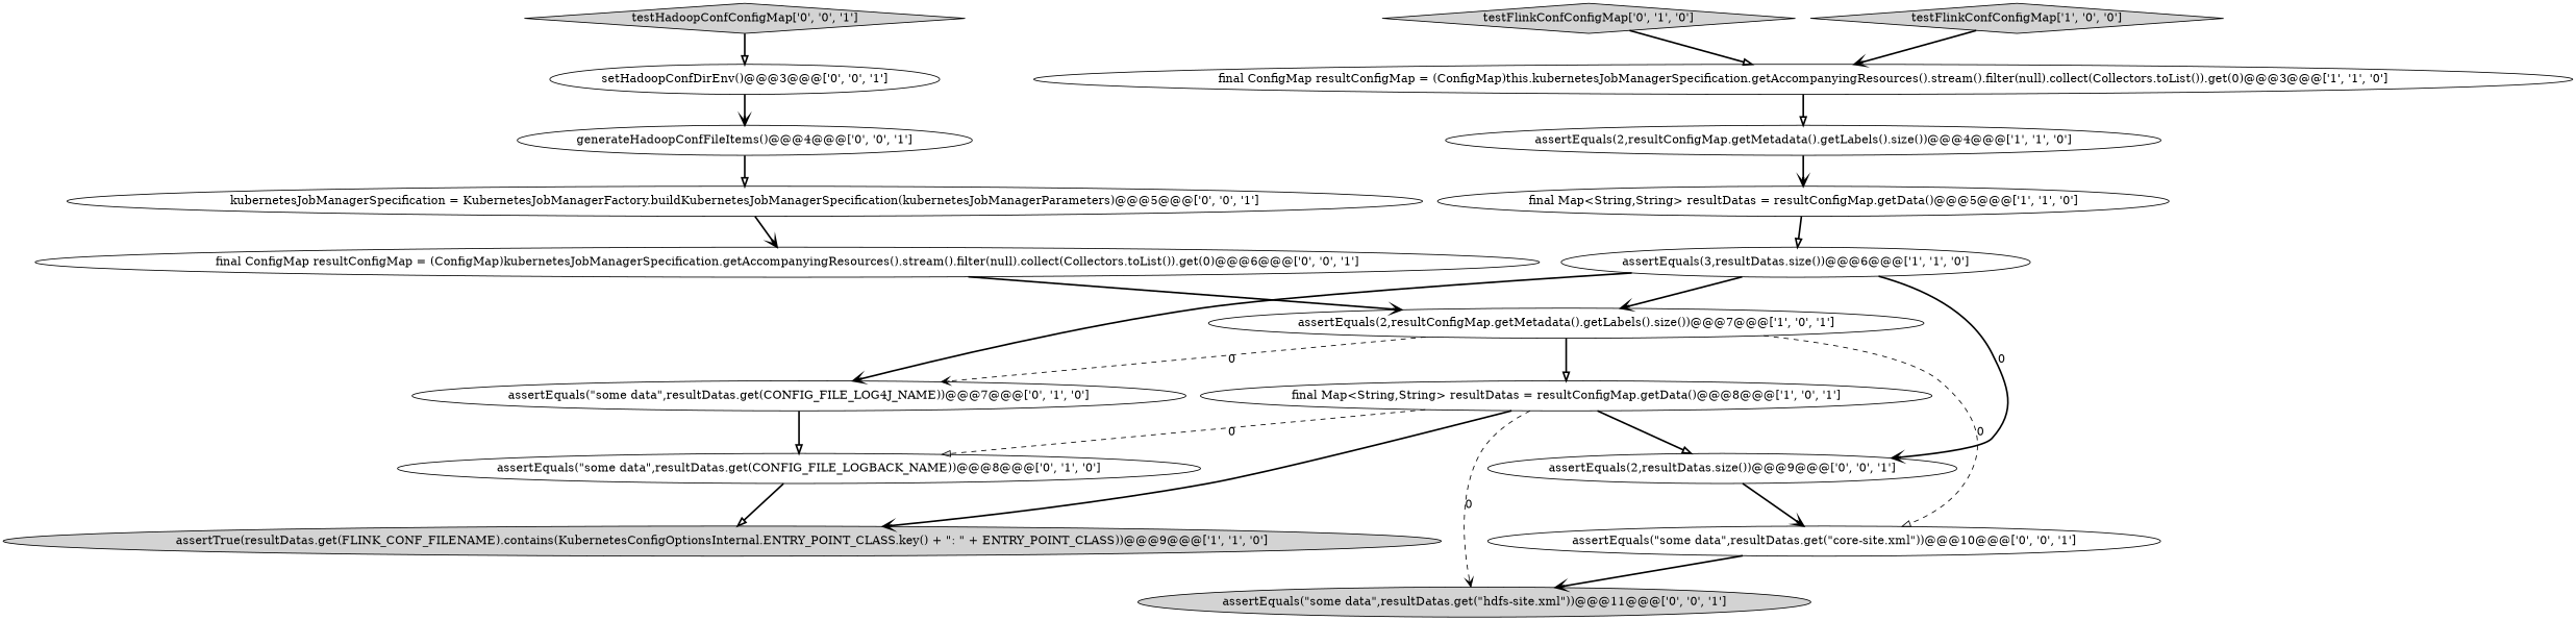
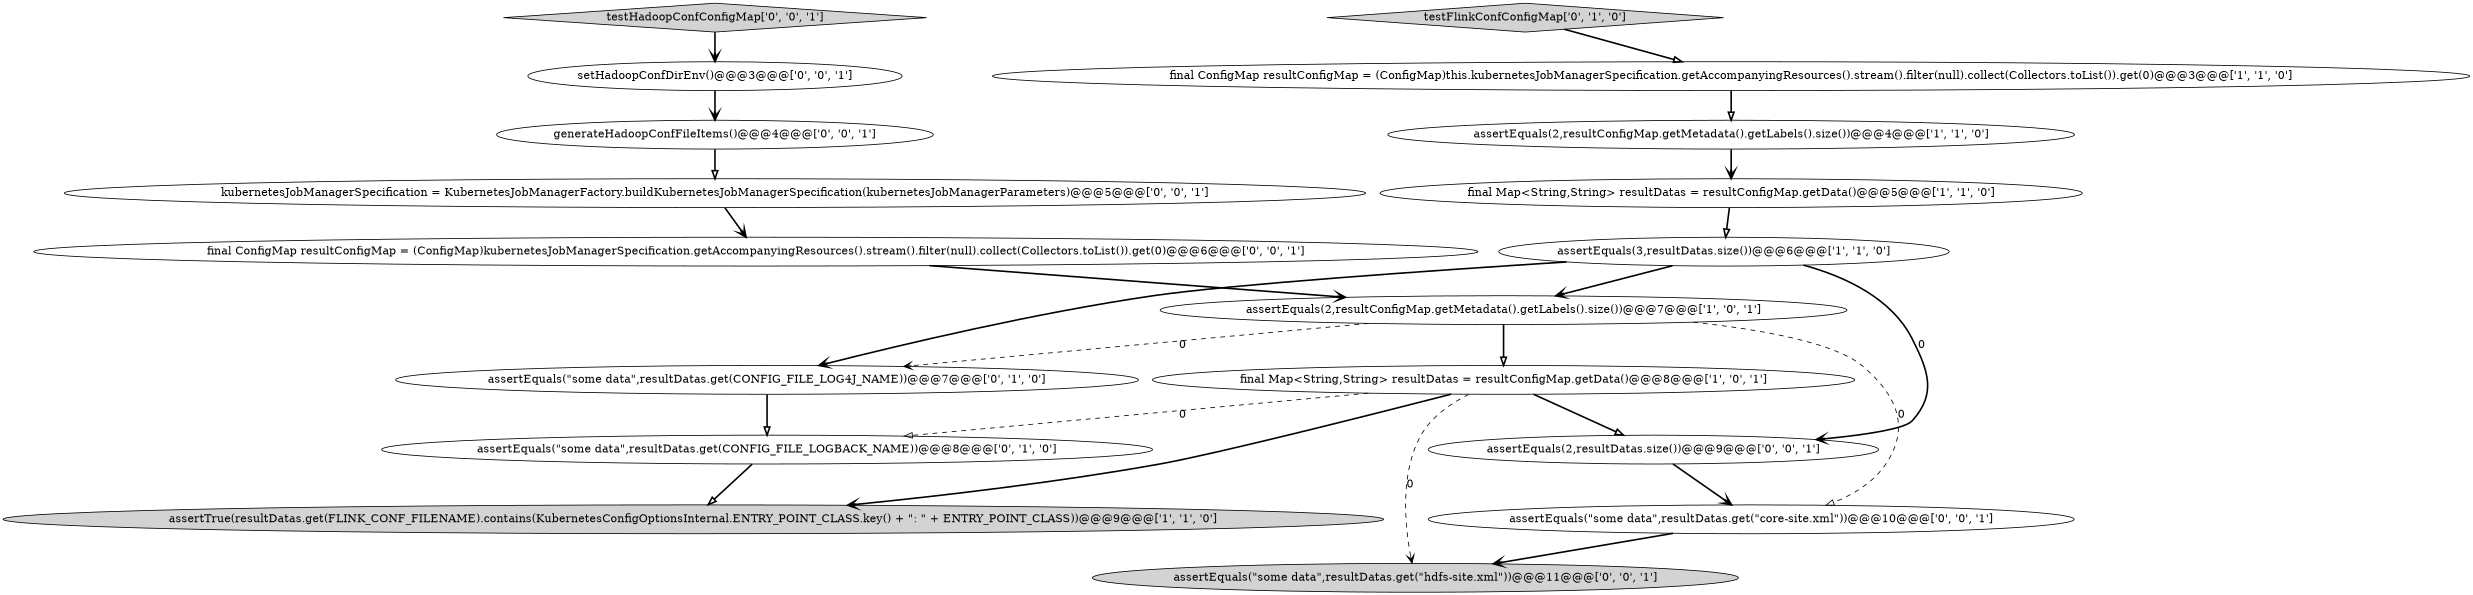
  digraph {
    node [fillcolor=white shape=ellipse style=filled]
    edge [arrowhead=vee style=bold]
    n1 [label="assertEquals(2,resultConfigMap.getMetadata().getLabels().size())@@@7@@@['1', '0', '1']"]
    n2 [label="assertEquals(\"some data\",resultDatas.get(CONFIG_FILE_LOG4J_NAME))@@@7@@@['0', '1', '0']"]
    n3 [label="final Map<String,String> resultDatas = resultConfigMap.getData()@@@8@@@['1', '0', '1']"]
    n4 [label="assertEquals(\"some data\",resultDatas.get(\"core-site.xml\"))@@@10@@@['0', '0', '1']"]
    n5 [label="assertEquals(\"some data\",resultDatas.get(CONFIG_FILE_LOGBACK_NAME))@@@8@@@['0', '1', '0']"]
    n6 [fillcolor=lightgray label="assertEquals(\"some data\",resultDatas.get(\"hdfs-site.xml\"))@@@11@@@['0', '0', '1']"]
    n7 [fillcolor=lightgray label="assertTrue(resultDatas.get(FLINK_CONF_FILENAME).contains(KubernetesConfigOptionsInternal.ENTRY_POINT_CLASS.key() + \": \" + ENTRY_POINT_CLASS))@@@9@@@['1', '1', '0']"]
    n8 [label="assertEquals(2,resultDatas.size())@@@9@@@['0', '0', '1']"]
    n9 [label="assertEquals(3,resultDatas.size())@@@6@@@['1', '1', '0']"]
    n10 [label="final ConfigMap resultConfigMap = (ConfigMap)this.kubernetesJobManagerSpecification.getAccompanyingResources().stream().filter(null).collect(Collectors.toList()).get(0)@@@3@@@['1', '1', '0']"]
    n11 [label="assertEquals(2,resultConfigMap.getMetadata().getLabels().size())@@@4@@@['1', '1', '0']"]
    n12 [label="final Map<String,String> resultDatas = resultConfigMap.getData()@@@5@@@['1', '1', '0']"]
-   n13 [fillcolor=lightgray label="testFlinkConfConfigMap['1', '0', '0']" shape=diamond]
    n14 [label="final ConfigMap resultConfigMap = (ConfigMap)kubernetesJobManagerSpecification.getAccompanyingResources().stream().filter(null).collect(Collectors.toList()).get(0)@@@6@@@['0', '0', '1']"]
    n15 [fillcolor=lightgray label="testHadoopConfConfigMap['0', '0', '1']" shape=diamond]
    n16 [label="setHadoopConfDirEnv()@@@3@@@['0', '0', '1']"]
    n17 [label="generateHadoopConfFileItems()@@@4@@@['0', '0', '1']"]
    n18 [label="kubernetesJobManagerSpecification = KubernetesJobManagerFactory.buildKubernetesJobManagerSpecification(kubernetesJobManagerParameters)@@@5@@@['0', '0', '1']"]
    n19 [fillcolor=lightgray label="testFlinkConfConfigMap['0', '1', '0']" shape=diamond]
    n1 -> n2 [label=0 style=dashed]
    n1 -> n3 [arrowhead=onormal]
    n1 -> n4 [arrowhead=onormal label=0 style=dashed]
    n2 -> n5 [arrowhead=onormal]
    n3 -> n5 [arrowhead=onormal label=0 style=dashed]
    n3 -> n6 [label=0 style=dashed]
    n3 -> n7
    n3 -> n8 [arrowhead=onormal]
    n4 -> n6
    n5 -> n7 [arrowhead=onormal]
    n8 -> n4
    n9 -> n1
    n9 -> n2
    n9 -> n8 [label=0]
    n10 -> n11 [arrowhead=onormal]
    n11 -> n12
    n12 -> n9 [arrowhead=onormal]
-   n13 -> n10
    n14 -> n1
-   n15 -> n16 [arrowhead=onormal]
+   n15 -> n16
    n16 -> n17
    n17 -> n18 [arrowhead=onormal]
    n18 -> n14
    n19 -> n10 [arrowhead=onormal]
  }
